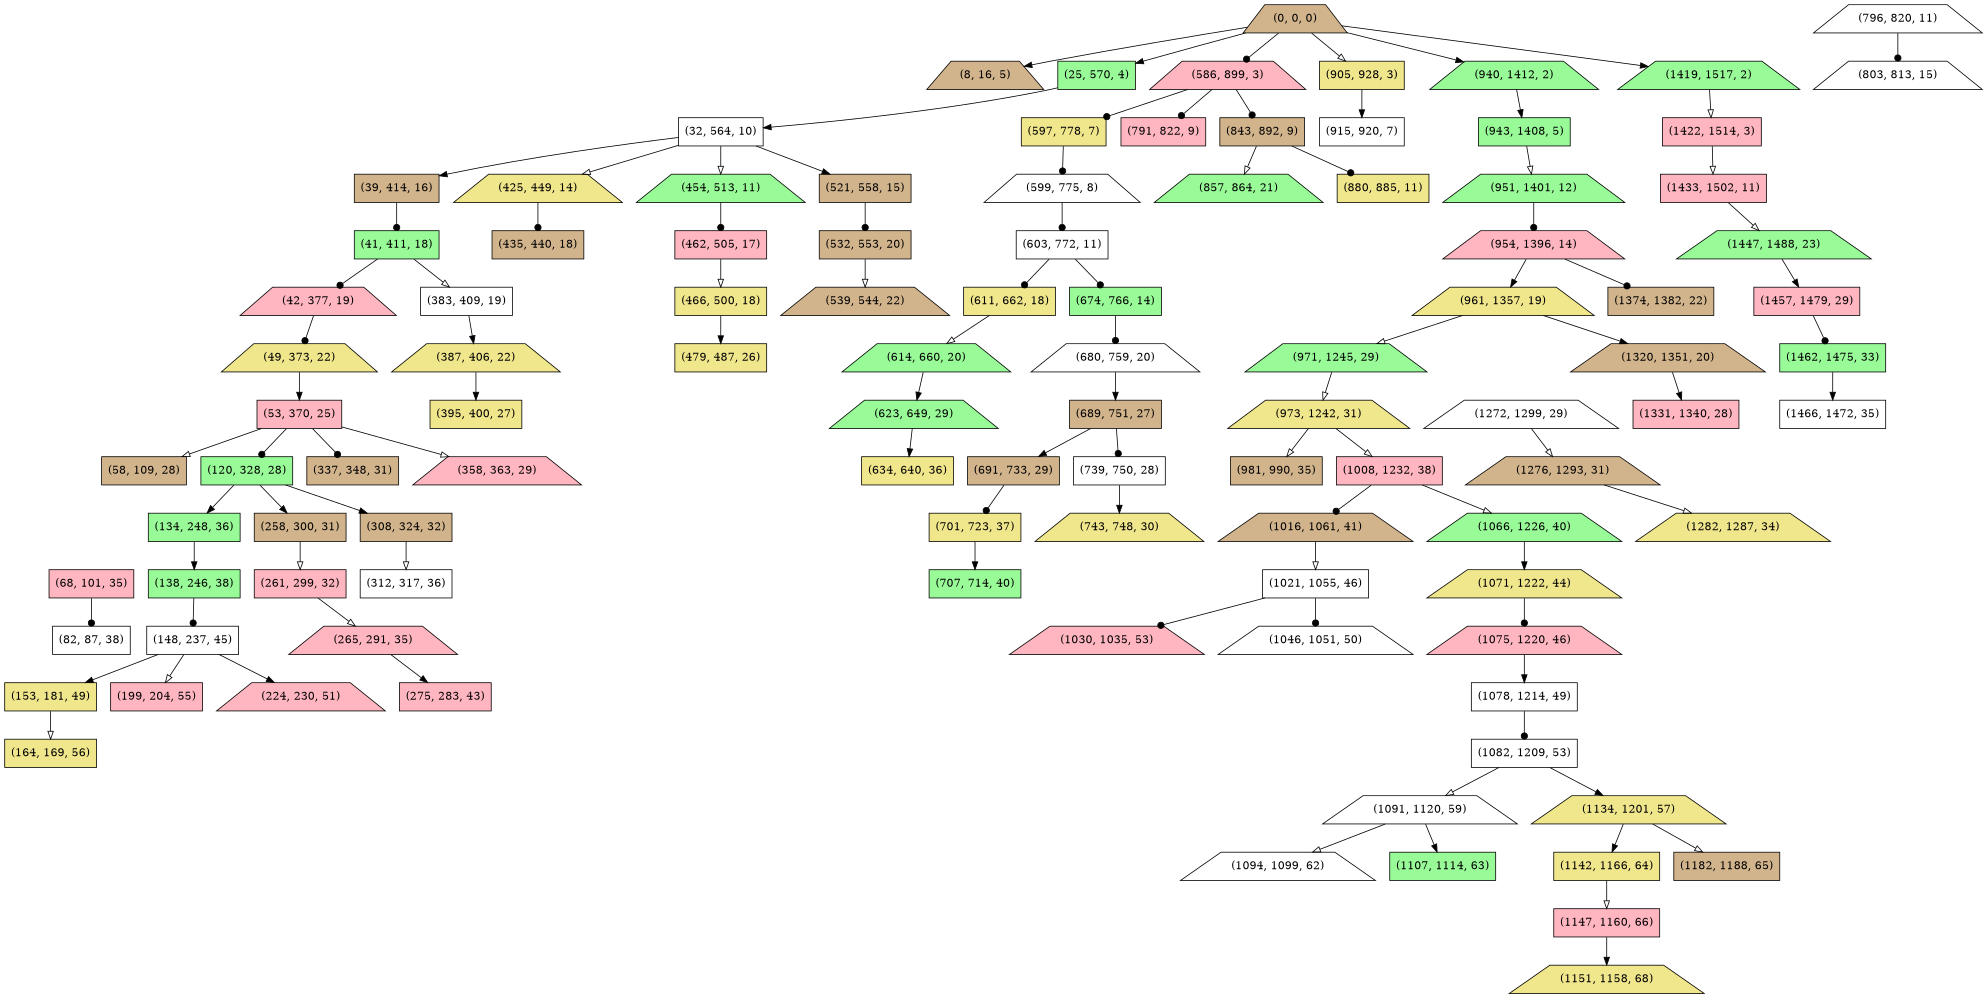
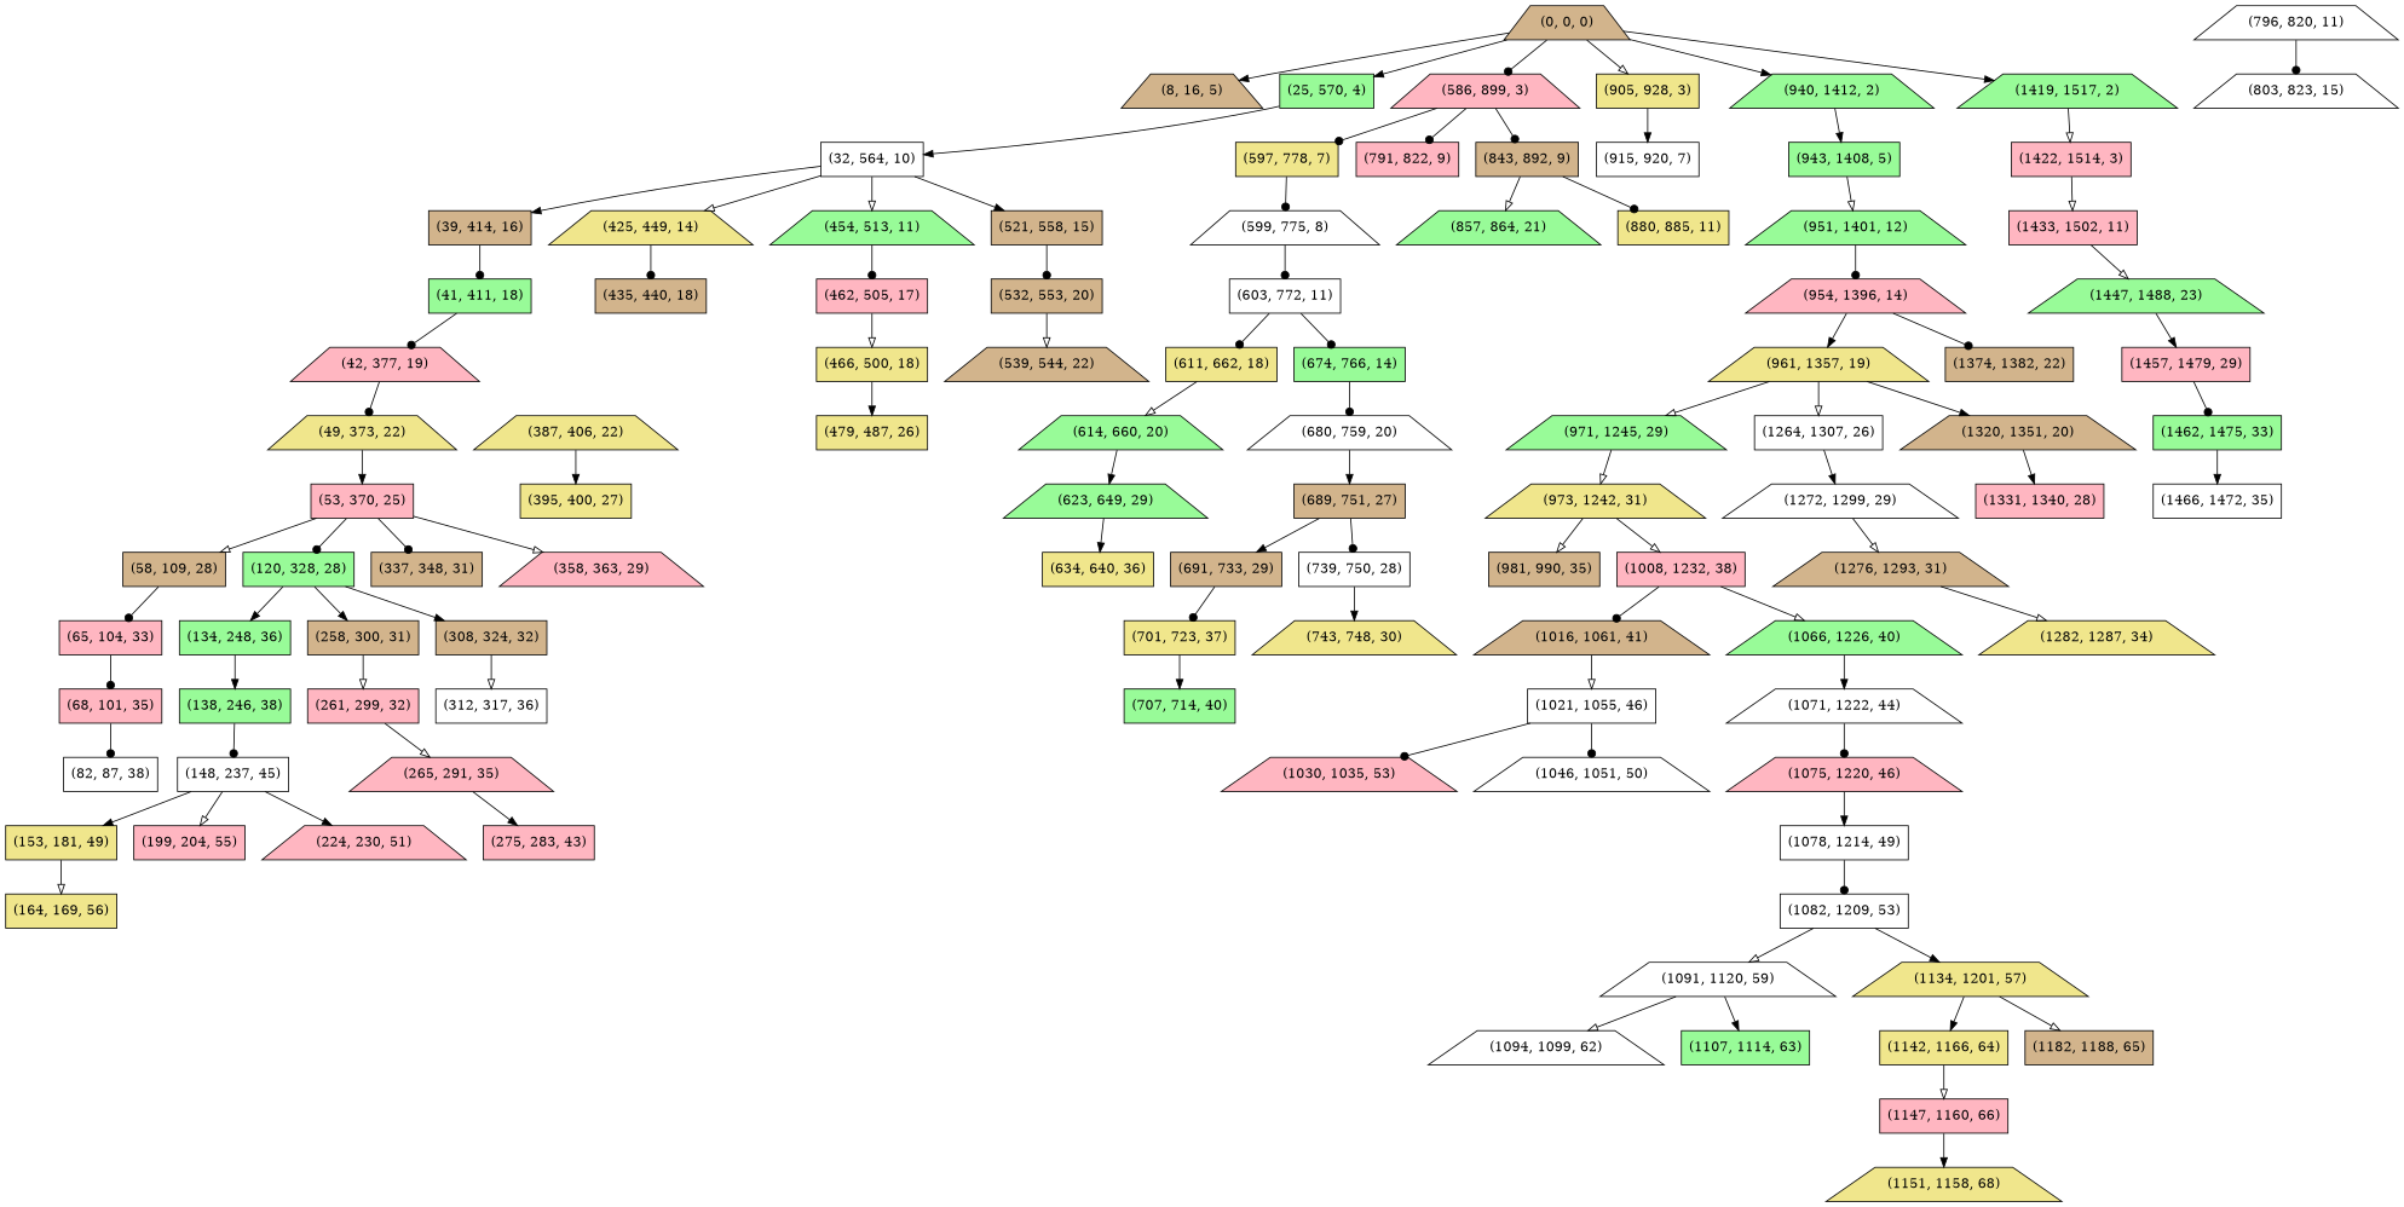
  digraph {
    node [fillcolor=lightpink shape=box style=filled]
    edge [arrowhead=normal]
    "(0, 0, 0)" [fillcolor=tan shape=trapezium]
    "(8, 16, 5)" [fillcolor=tan shape=trapezium]
    "(25, 570, 4)" [fillcolor=palegreen]
    "(586, 899, 3)" [shape=trapezium]
    "(905, 928, 3)" [fillcolor=khaki]
    "(940, 1412, 2)" [fillcolor=palegreen shape=trapezium]
    "(1419, 1517, 2)" [fillcolor=palegreen shape=trapezium]
    "(32, 564, 10)" [fillcolor=white]
    "(597, 778, 7)" [fillcolor=khaki]
    "(791, 822, 9)"
    "(843, 892, 9)" [fillcolor=tan]
    "(915, 920, 7)" [fillcolor=white]
    "(943, 1408, 5)" [fillcolor=palegreen]
    "(1422, 1514, 3)"
    "(39, 414, 16)" [fillcolor=tan]
    "(425, 449, 14)" [fillcolor=khaki shape=trapezium]
    "(454, 513, 11)" [fillcolor=palegreen shape=trapezium]
    "(521, 558, 15)" [fillcolor=tan]
    "(41, 411, 18)" [fillcolor=palegreen]
    "(435, 440, 18)" [fillcolor=tan]
    "(462, 505, 17)"
    "(532, 553, 20)" [fillcolor=tan]
    "(42, 377, 19)" [shape=trapezium]
-   "(383, 409, 19)" [fillcolor=white]
    "(49, 373, 22)" [fillcolor=khaki shape=trapezium]
    "(387, 406, 22)" [fillcolor=khaki shape=trapezium]
    "(53, 370, 25)"
    "(58, 109, 28)" [fillcolor=tan]
    "(120, 328, 28)" [fillcolor=palegreen]
    "(337, 348, 31)" [fillcolor=tan]
    "(358, 363, 29)" [shape=trapezium]
+   "(65, 104, 33)"
    "(134, 248, 36)" [fillcolor=palegreen]
    "(258, 300, 31)" [fillcolor=tan]
    "(308, 324, 32)" [fillcolor=tan]
    "(68, 101, 35)"
    "(82, 87, 38)" [fillcolor=white]
    "(138, 246, 38)" [fillcolor=palegreen]
    "(261, 299, 32)"
    "(312, 317, 36)" [fillcolor=white]
    "(148, 237, 45)" [fillcolor=white]
    "(153, 181, 49)" [fillcolor=khaki]
    "(199, 204, 55)"
    "(224, 230, 51)" [shape=trapezium]
    "(164, 169, 56)" [fillcolor=khaki]
    "(265, 291, 35)" [shape=trapezium]
    "(275, 283, 43)"
    "(395, 400, 27)" [fillcolor=khaki]
    "(466, 500, 18)" [fillcolor=khaki]
    "(479, 487, 26)" [fillcolor=khaki]
    "(539, 544, 22)" [fillcolor=tan shape=trapezium]
    "(599, 775, 8)" [fillcolor=white shape=trapezium]
    "(857, 864, 21)" [fillcolor=palegreen shape=trapezium]
    "(880, 885, 11)" [fillcolor=khaki]
    "(603, 772, 11)" [fillcolor=white]
    "(611, 662, 18)" [fillcolor=khaki]
    "(674, 766, 14)" [fillcolor=palegreen]
    "(614, 660, 20)" [fillcolor=palegreen shape=trapezium]
    "(680, 759, 20)" [fillcolor=white shape=trapezium]
    "(623, 649, 29)" [fillcolor=palegreen shape=trapezium]
    "(634, 640, 36)" [fillcolor=khaki]
    "(689, 751, 27)" [fillcolor=tan]
    "(691, 733, 29)" [fillcolor=tan]
    "(739, 750, 28)" [fillcolor=white]
    "(701, 723, 37)" [fillcolor=khaki]
    "(743, 748, 30)" [fillcolor=khaki shape=trapezium]
    "(707, 714, 40)" [fillcolor=palegreen]
    "(796, 820, 11)" [fillcolor=white shape=trapezium]
-   "(803, 813, 15)" [fillcolor=white shape=trapezium]
+   "(803, 813, 15)" [fillcolor=white shape=trapezium label="(803, 823, 15)"]
    "(951, 1401, 12)" [fillcolor=palegreen shape=trapezium]
    "(954, 1396, 14)" [shape=trapezium]
    "(961, 1357, 19)" [fillcolor=khaki shape=trapezium]
    "(1374, 1382, 22)" [fillcolor=tan]
    "(971, 1245, 29)" [fillcolor=palegreen shape=trapezium]
+   "(1264, 1307, 26)" [fillcolor=white]
    "(1320, 1351, 20)" [fillcolor=tan shape=trapezium]
    "(973, 1242, 31)" [fillcolor=khaki shape=trapezium]
    "(1272, 1299, 29)" [fillcolor=white shape=trapezium]
    "(1331, 1340, 28)"
    "(981, 990, 35)" [fillcolor=tan]
    "(1008, 1232, 38)"
    "(1016, 1061, 41)" [fillcolor=tan shape=trapezium]
    "(1066, 1226, 40)" [fillcolor=palegreen shape=trapezium]
    "(1021, 1055, 46)" [fillcolor=white]
-   "(1071, 1222, 44)" [fillcolor=khaki shape=trapezium]
+   "(1071, 1222, 44)" [fillcolor=white shape=trapezium]
    "(1030, 1035, 53)" [shape=trapezium]
    "(1046, 1051, 50)" [fillcolor=white shape=trapezium]
    "(1075, 1220, 46)" [shape=trapezium]
    "(1078, 1214, 49)" [fillcolor=white]
    "(1082, 1209, 53)" [fillcolor=white]
    "(1091, 1120, 59)" [fillcolor=white shape=trapezium]
    "(1134, 1201, 57)" [fillcolor=khaki shape=trapezium]
    "(1094, 1099, 62)" [fillcolor=white shape=trapezium]
    "(1107, 1114, 63)" [fillcolor=palegreen]
    "(1142, 1166, 64)" [fillcolor=khaki]
    "(1182, 1188, 65)" [fillcolor=tan]
    "(1147, 1160, 66)"
    "(1151, 1158, 68)" [fillcolor=khaki shape=trapezium]
    "(1276, 1293, 31)" [fillcolor=tan shape=trapezium]
    "(1282, 1287, 34)" [fillcolor=khaki shape=trapezium]
    "(1433, 1502, 11)"
    "(1447, 1488, 23)" [fillcolor=palegreen shape=trapezium]
    "(1457, 1479, 29)"
    "(1462, 1475, 33)" [fillcolor=palegreen]
    "(1466, 1472, 35)" [fillcolor=white]
    "(0, 0, 0)" -> "(8, 16, 5)"
    "(0, 0, 0)" -> "(25, 570, 4)"
    "(0, 0, 0)" -> "(586, 899, 3)" [arrowhead=dot]
    "(0, 0, 0)" -> "(905, 928, 3)" [arrowhead=onormal]
    "(0, 0, 0)" -> "(940, 1412, 2)"
    "(0, 0, 0)" -> "(1419, 1517, 2)"
    "(25, 570, 4)" -> "(32, 564, 10)"
    "(586, 899, 3)" -> "(597, 778, 7)" [arrowhead=dot]
    "(586, 899, 3)" -> "(791, 822, 9)" [arrowhead=dot]
    "(586, 899, 3)" -> "(843, 892, 9)" [arrowhead=dot]
    "(905, 928, 3)" -> "(915, 920, 7)"
    "(940, 1412, 2)" -> "(943, 1408, 5)"
    "(1419, 1517, 2)" -> "(1422, 1514, 3)" [arrowhead=onormal]
    "(32, 564, 10)" -> "(39, 414, 16)"
    "(32, 564, 10)" -> "(425, 449, 14)" [arrowhead=onormal]
    "(32, 564, 10)" -> "(454, 513, 11)" [arrowhead=onormal]
    "(32, 564, 10)" -> "(521, 558, 15)"
    "(597, 778, 7)" -> "(599, 775, 8)" [arrowhead=dot]
    "(843, 892, 9)" -> "(857, 864, 21)" [arrowhead=onormal]
    "(843, 892, 9)" -> "(880, 885, 11)" [arrowhead=dot]
    "(943, 1408, 5)" -> "(951, 1401, 12)" [arrowhead=onormal]
    "(1422, 1514, 3)" -> "(1433, 1502, 11)" [arrowhead=onormal]
    "(39, 414, 16)" -> "(41, 411, 18)" [arrowhead=dot]
    "(425, 449, 14)" -> "(435, 440, 18)" [arrowhead=dot]
    "(454, 513, 11)" -> "(462, 505, 17)" [arrowhead=dot]
    "(521, 558, 15)" -> "(532, 553, 20)" [arrowhead=dot]
    "(41, 411, 18)" -> "(42, 377, 19)" [arrowhead=dot]
-   "(41, 411, 18)" -> "(383, 409, 19)" [arrowhead=onormal]
    "(462, 505, 17)" -> "(466, 500, 18)" [arrowhead=onormal]
    "(532, 553, 20)" -> "(539, 544, 22)" [arrowhead=onormal]
    "(42, 377, 19)" -> "(49, 373, 22)" [arrowhead=dot]
-   "(383, 409, 19)" -> "(387, 406, 22)"
    "(49, 373, 22)" -> "(53, 370, 25)"
    "(387, 406, 22)" -> "(395, 400, 27)"
    "(53, 370, 25)" -> "(58, 109, 28)" [arrowhead=onormal]
    "(53, 370, 25)" -> "(120, 328, 28)" [arrowhead=dot]
    "(53, 370, 25)" -> "(337, 348, 31)" [arrowhead=dot]
    "(53, 370, 25)" -> "(358, 363, 29)" [arrowhead=onormal]
+   "(58, 109, 28)" -> "(65, 104, 33)" [arrowhead=dot]
    "(120, 328, 28)" -> "(134, 248, 36)"
    "(120, 328, 28)" -> "(258, 300, 31)"
    "(120, 328, 28)" -> "(308, 324, 32)"
+   "(65, 104, 33)" -> "(68, 101, 35)" [arrowhead=dot]
    "(134, 248, 36)" -> "(138, 246, 38)"
    "(258, 300, 31)" -> "(261, 299, 32)" [arrowhead=onormal]
    "(308, 324, 32)" -> "(312, 317, 36)" [arrowhead=onormal]
    "(68, 101, 35)" -> "(82, 87, 38)" [arrowhead=dot]
    "(138, 246, 38)" -> "(148, 237, 45)" [arrowhead=dot]
    "(261, 299, 32)" -> "(265, 291, 35)" [arrowhead=onormal]
    "(148, 237, 45)" -> "(153, 181, 49)"
    "(148, 237, 45)" -> "(199, 204, 55)" [arrowhead=onormal]
    "(148, 237, 45)" -> "(224, 230, 51)"
    "(153, 181, 49)" -> "(164, 169, 56)" [arrowhead=onormal]
    "(265, 291, 35)" -> "(275, 283, 43)"
    "(466, 500, 18)" -> "(479, 487, 26)"
    "(599, 775, 8)" -> "(603, 772, 11)" [arrowhead=dot]
    "(603, 772, 11)" -> "(611, 662, 18)" [arrowhead=dot]
    "(603, 772, 11)" -> "(674, 766, 14)" [arrowhead=dot]
    "(611, 662, 18)" -> "(614, 660, 20)" [arrowhead=onormal]
    "(674, 766, 14)" -> "(680, 759, 20)" [arrowhead=dot]
    "(614, 660, 20)" -> "(623, 649, 29)"
    "(680, 759, 20)" -> "(689, 751, 27)"
    "(623, 649, 29)" -> "(634, 640, 36)"
    "(689, 751, 27)" -> "(691, 733, 29)"
    "(689, 751, 27)" -> "(739, 750, 28)" [arrowhead=dot]
    "(691, 733, 29)" -> "(701, 723, 37)" [arrowhead=dot]
    "(739, 750, 28)" -> "(743, 748, 30)"
    "(701, 723, 37)" -> "(707, 714, 40)"
    "(796, 820, 11)" -> "(803, 813, 15)" [arrowhead=dot]
    "(951, 1401, 12)" -> "(954, 1396, 14)" [arrowhead=dot]
    "(954, 1396, 14)" -> "(961, 1357, 19)"
    "(954, 1396, 14)" -> "(1374, 1382, 22)" [arrowhead=dot]
    "(961, 1357, 19)" -> "(971, 1245, 29)" [arrowhead=onormal]
+   "(961, 1357, 19)" -> "(1264, 1307, 26)" [arrowhead=onormal]
    "(961, 1357, 19)" -> "(1320, 1351, 20)"
    "(971, 1245, 29)" -> "(973, 1242, 31)" [arrowhead=onormal]
+   "(1264, 1307, 26)" -> "(1272, 1299, 29)"
    "(1320, 1351, 20)" -> "(1331, 1340, 28)"
    "(973, 1242, 31)" -> "(981, 990, 35)" [arrowhead=onormal]
    "(973, 1242, 31)" -> "(1008, 1232, 38)" [arrowhead=onormal]
    "(1272, 1299, 29)" -> "(1276, 1293, 31)" [arrowhead=onormal]
    "(1008, 1232, 38)" -> "(1016, 1061, 41)" [arrowhead=dot]
    "(1008, 1232, 38)" -> "(1066, 1226, 40)" [arrowhead=onormal]
    "(1016, 1061, 41)" -> "(1021, 1055, 46)" [arrowhead=onormal]
    "(1066, 1226, 40)" -> "(1071, 1222, 44)"
    "(1021, 1055, 46)" -> "(1030, 1035, 53)" [arrowhead=dot]
    "(1021, 1055, 46)" -> "(1046, 1051, 50)" [arrowhead=dot]
    "(1071, 1222, 44)" -> "(1075, 1220, 46)" [arrowhead=dot]
    "(1075, 1220, 46)" -> "(1078, 1214, 49)"
    "(1078, 1214, 49)" -> "(1082, 1209, 53)" [arrowhead=dot]
    "(1082, 1209, 53)" -> "(1091, 1120, 59)" [arrowhead=onormal]
    "(1082, 1209, 53)" -> "(1134, 1201, 57)"
    "(1091, 1120, 59)" -> "(1094, 1099, 62)" [arrowhead=onormal]
    "(1091, 1120, 59)" -> "(1107, 1114, 63)"
    "(1134, 1201, 57)" -> "(1142, 1166, 64)"
    "(1134, 1201, 57)" -> "(1182, 1188, 65)" [arrowhead=onormal]
    "(1142, 1166, 64)" -> "(1147, 1160, 66)" [arrowhead=onormal]
    "(1147, 1160, 66)" -> "(1151, 1158, 68)"
    "(1276, 1293, 31)" -> "(1282, 1287, 34)" [arrowhead=onormal]
    "(1433, 1502, 11)" -> "(1447, 1488, 23)" [arrowhead=onormal]
    "(1447, 1488, 23)" -> "(1457, 1479, 29)"
    "(1457, 1479, 29)" -> "(1462, 1475, 33)" [arrowhead=dot]
    "(1462, 1475, 33)" -> "(1466, 1472, 35)"
  }
